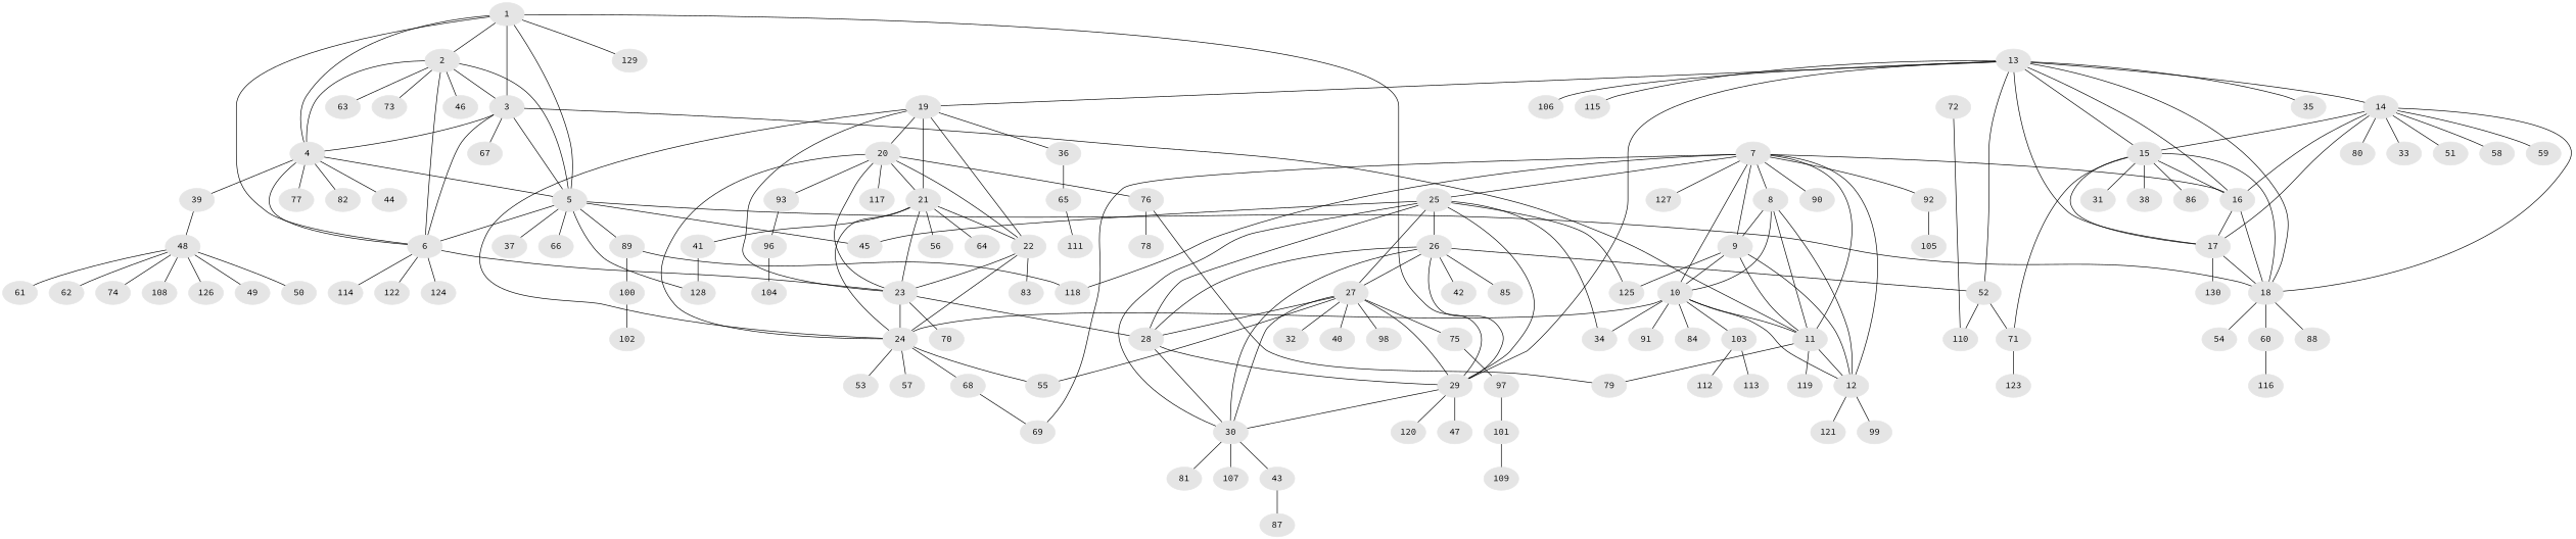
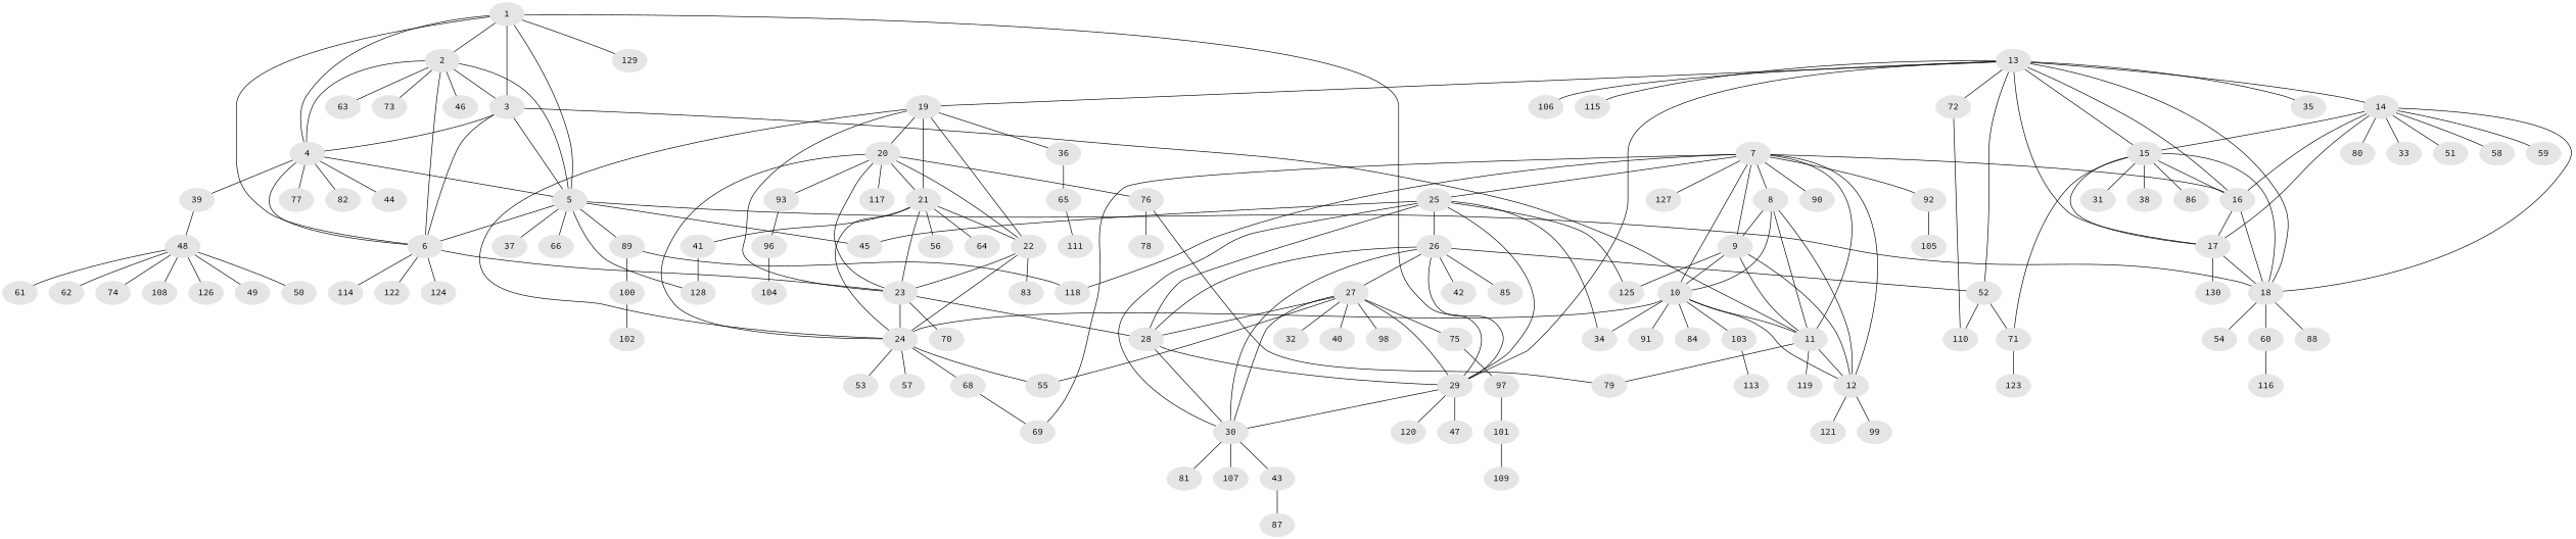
  graph {
    fontname="Source Code Pro"
    node [color=gray90 fontname="Source Code Pro" style=filled]
    edge [fontname="Source Code Pro"]
    1
    2
    3
    4
    5
    6
    29
    129
    46
    63
    73
    11
-   67
    39
    44
    77
    82
    18
    37
    45
    66
    89
    128
    23
    114
    122
    124
    30
    47
    120
    12
    79
    119
    48
    54
    60
    88
    118
    100
    24
    28
    70
    7
    8
    9
    10
    16
    25
    69
    90
    92
    127
    125
    34
    84
    91
    103
    99
    121
    17
    26
    27
    105
    53
    55
    57
    68
-   112
    113
    13
    14
    15
    19
    35
    52
    72
    106
    115
    33
    51
    58
    59
    80
    31
    38
    71
    86
    130
    20
    21
    22
    36
    110
    123
    116
    76
    93
    117
    41
    56
    64
    83
    65
    78
    96
    42
    85
    32
    40
    75
    98
    43
    81
    107
    97
    87
    111
    49
    50
    61
    62
    74
    108
    126
    101
    102
    104
    109
    1 -- 2
    1 -- 3
    1 -- 4
    1 -- 5
    1 -- 6
    1 -- 29
    1 -- 129
    2 -- 3
    2 -- 4
    2 -- 5
    2 -- 6
    2 -- 46
    2 -- 63
    2 -- 73
    3 -- 4
    3 -- 5
    3 -- 6
    3 -- 11
-   3 -- 67
    4 -- 5
    4 -- 6
    4 -- 39
    4 -- 44
    4 -- 77
    4 -- 82
    5 -- 6
    5 -- 18
    5 -- 37
    5 -- 45
    5 -- 66
    5 -- 89
    5 -- 128
    6 -- 23
    6 -- 114
    6 -- 122
    6 -- 124
    29 -- 30
    29 -- 47
    29 -- 120
    11 -- 12
    11 -- 79
    11 -- 119
    39 -- 48
    18 -- 54
    18 -- 60
    18 -- 88
    89 -- 118
    89 -- 100
    23 -- 24
    23 -- 28
    23 -- 70
    30 -- 43
    30 -- 81
    30 -- 107
    12 -- 99
    12 -- 121
    48 -- 49
    48 -- 50
    48 -- 61
    48 -- 62
    48 -- 74
    48 -- 108
    48 -- 126
    60 -- 116
    100 -- 102
    24 -- 53
    24 -- 55
    24 -- 57
    24 -- 68
    28 -- 29
    28 -- 30
    7 -- 11
    7 -- 12
    7 -- 118
    7 -- 8
    7 -- 9
    7 -- 10
    7 -- 16
    7 -- 25
    7 -- 69
    7 -- 90
    7 -- 92
    7 -- 127
    8 -- 11
    8 -- 12
    8 -- 9
    8 -- 10
    9 -- 11
    9 -- 12
    9 -- 10
    9 -- 125
    10 -- 11
    10 -- 12
    10 -- 24
    10 -- 34
    10 -- 84
    10 -- 91
    10 -- 103
    16 -- 18
    16 -- 17
    25 -- 29
    25 -- 45
    25 -- 30
    25 -- 28
    25 -- 125
    25 -- 34
    25 -- 26
-   25 -- 27
    92 -- 105
-   103 -- 112
    103 -- 113
    17 -- 18
    17 -- 130
    26 -- 29
    26 -- 30
    26 -- 28
    26 -- 27
    26 -- 52
    26 -- 42
    26 -- 85
    27 -- 29
    27 -- 30
    27 -- 28
    27 -- 55
    27 -- 32
    27 -- 40
    27 -- 75
    27 -- 98
    68 -- 69
    13 -- 29
    13 -- 18
    13 -- 16
    13 -- 17
    13 -- 14
    13 -- 15
    13 -- 19
    13 -- 35
    13 -- 52
+   13 -- 72
    13 -- 106
    13 -- 115
    14 -- 18
    14 -- 16
    14 -- 17
    14 -- 15
    14 -- 33
    14 -- 51
    14 -- 58
    14 -- 59
    14 -- 80
    15 -- 18
    15 -- 16
    15 -- 17
    15 -- 31
    15 -- 38
    15 -- 71
    15 -- 86
    19 -- 23
    19 -- 24
    19 -- 20
    19 -- 21
    19 -- 22
    19 -- 36
    52 -- 71
    52 -- 110
    72 -- 110
    71 -- 123
    20 -- 23
    20 -- 24
    20 -- 21
    20 -- 22
    20 -- 76
    20 -- 93
    20 -- 117
    21 -- 23
    21 -- 24
    21 -- 22
    21 -- 41
    21 -- 56
    21 -- 64
    22 -- 23
    22 -- 24
    22 -- 83
    36 -- 65
    76 -- 79
    76 -- 78
    93 -- 96
    41 -- 128
    65 -- 111
    96 -- 104
    75 -- 97
    43 -- 87
    97 -- 101
    101 -- 109
  }
